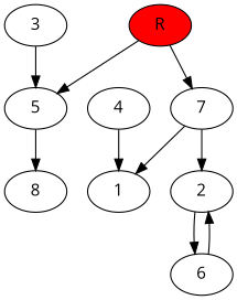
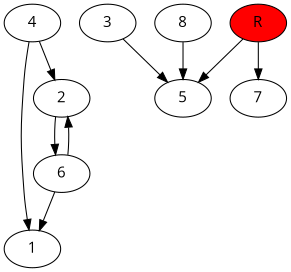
  digraph {
    fontname="Open Sans"
    node [fontname="Open Sans"]
    edge [fontname="Open Sans"]
    4
    1
    2
    6
    3
    5
    8
    7
    R [fillcolor="#ff0000" style=filled]
    4 -> 1
    2 -> 6
    6 -> 2
    3 -> 5
-   5 -> 8
-   7 -> 1
-   7 -> 2
+   8 -> 5
+   6 -> 1
+   4 -> 2
    R -> 5
    R -> 7
  }
